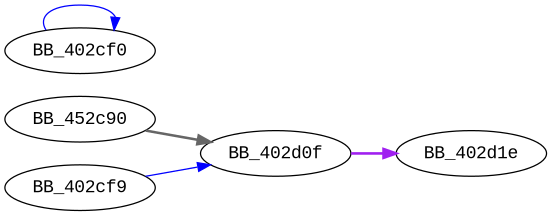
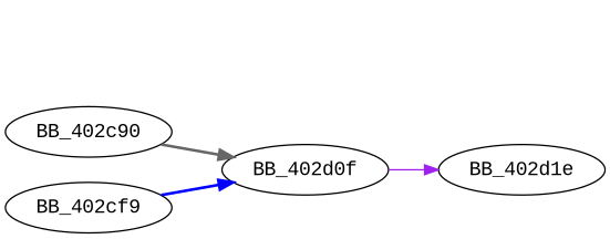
  digraph {
    fontname="Liberation Mono"
    rankdir=LR
    node [fontname="Liberation Mono"]
    edge [color=blue fontname="Liberation Mono" style=bold]
-   BB_402c90 [label=BB_452c90]
+   BB_402c90
    BB_402d0f
-   BB_402cf0
    BB_402cf9
    BB_402d1e
    BB_402c90 -> BB_402d0f [color=gray40]
-   BB_402d0f -> BB_402d1e [color=purple]
-   BB_402cf0 -> BB_402cf0 [style=solid]
-   BB_402cf9 -> BB_402d0f [style=solid]
+   BB_402d0f -> BB_402d1e [color=purple style=solid]
+   BB_402cf9 -> BB_402d0f
  }
